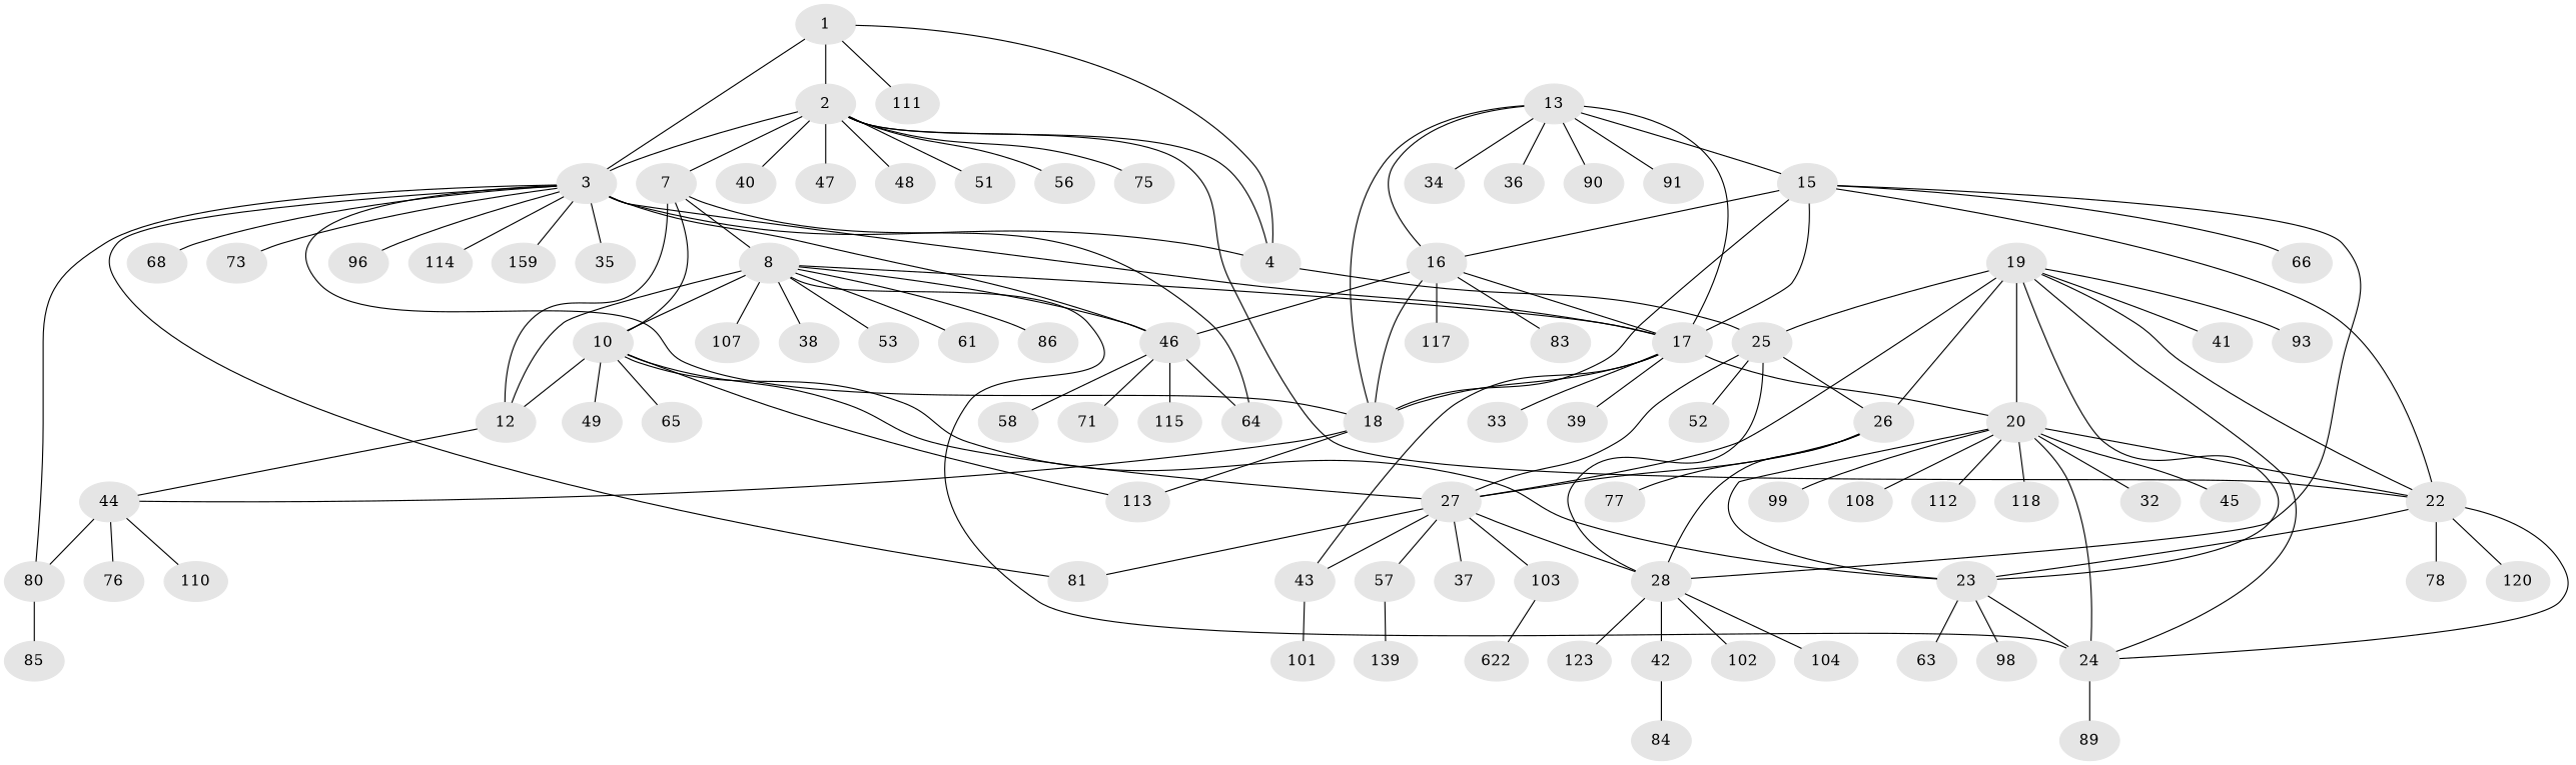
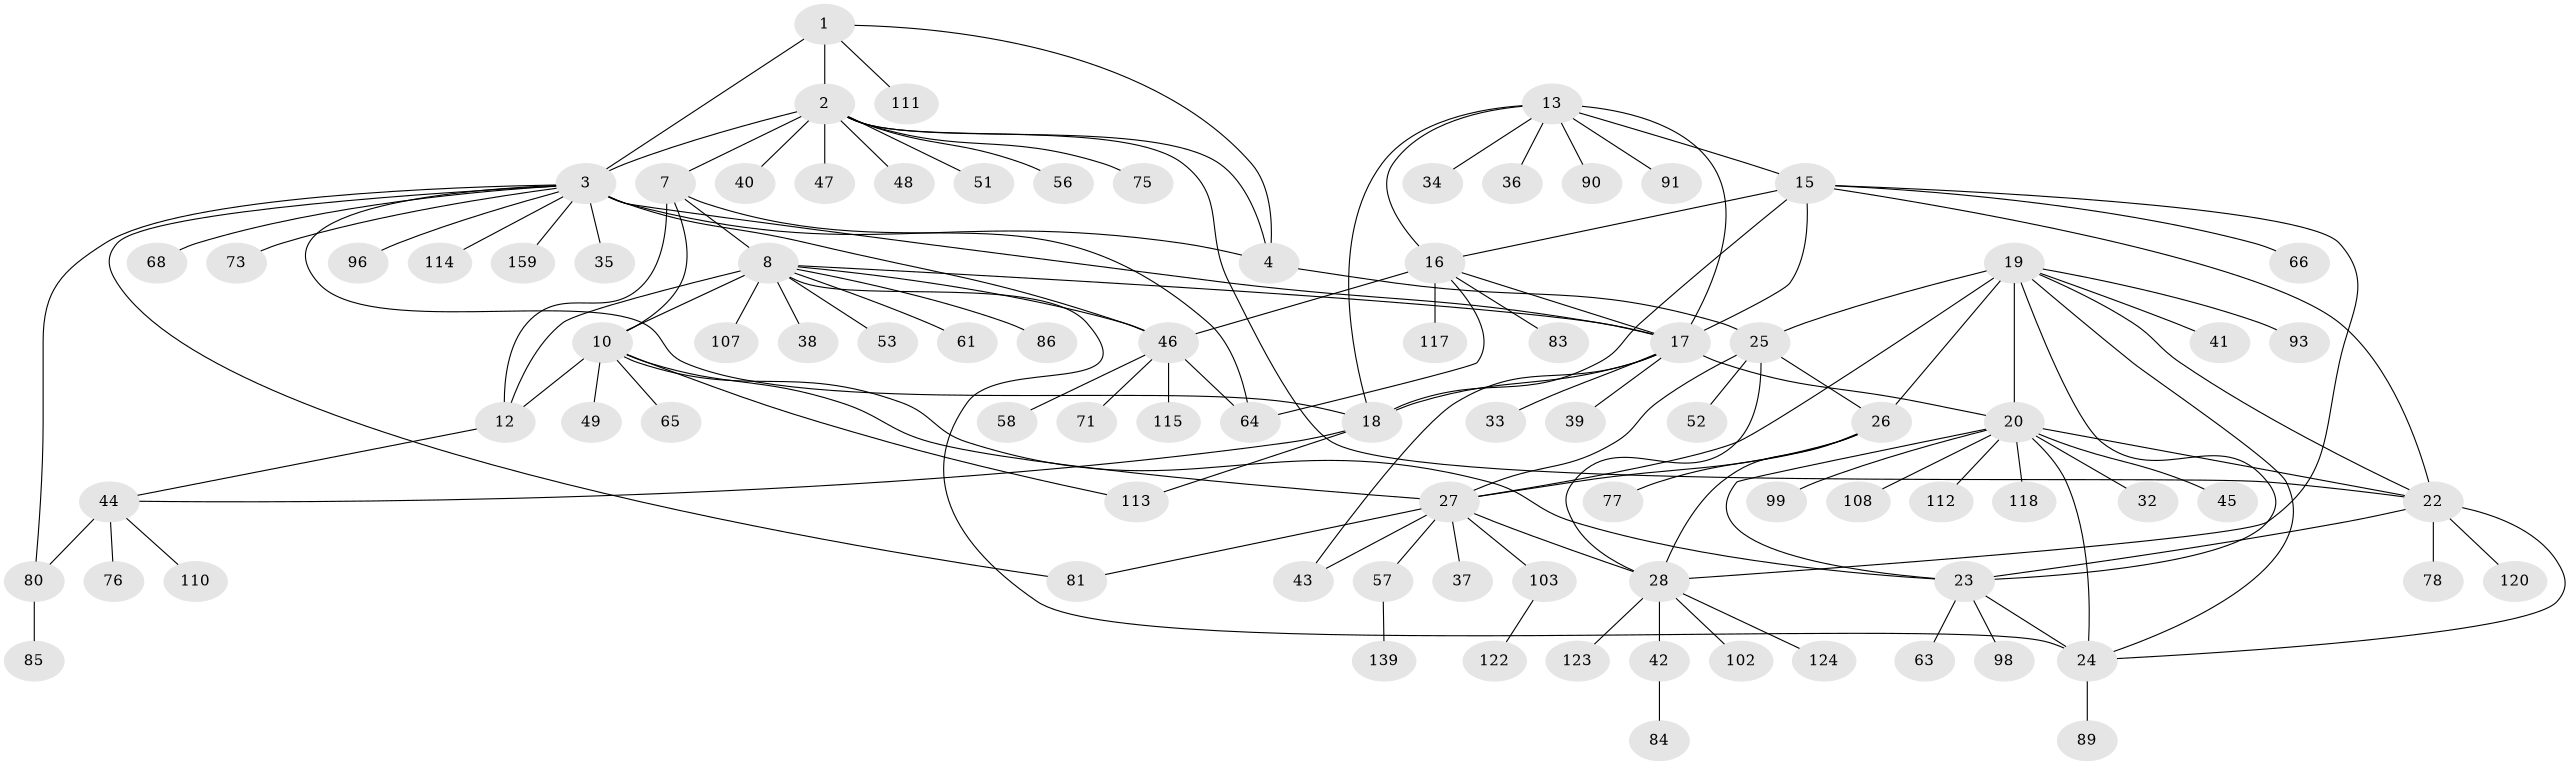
  graph {
    node [color=gray90 style=filled]
    1 [super="+59"]
    2 [super="+6"]
    3 [super="+5"]
    4 [super="+67"]
    111
    7 [super="+11"]
    22 [super="+92"]
    40
    47
    48
    51 [super="+116"]
    56
    75
    17 [super="+62"]
    18 [super="+60"]
    35
    46 [super="+97"]
    68
    73
    80
    81 [super="+105"]
    96
    114
    n24 [label=159]
    25 [super="+79"]
    8 [super="+9"]
    10 [super="+72"]
    12
    64
    24 [super="+69"]
    23 [super="+100"]
    78
    120
    20 [super="+21"]
    33
    39
    43 [super="+55"]
    113
    44 [super="+88"]
    58 [super="+121"]
    71
    115
    85
    27 [super="+30"]
    28 [super="+31"]
    26 [super="+94"]
    52
    38
    53
    61
    86
    107
    49
    65
    89
    63
    98
    37 [super="+82"]
    57 [super="+70"]
    103
    76
    110
    13 [super="+14"]
    15 [super="+50"]
    16 [super="+106"]
    34 [super="+95"]
    36 [super="+54"]
    90
    91
    66 [super="+74"]
    83
    117
    42
    102
-   104
+   104 [label=124]
    123
    32
    45
    99
    108
    112
    118
-   101
    19 [super="+29"]
    41
    93
    77
    n88 [label=139]
-   122 [label=622]
+   122
    84 [super="+87"]
    1 -- 2 [weight=2]
    1 -- 3 [weight=2]
    1 -- 4
    1 -- 111
    2 -- 3 [weight=4]
    2 -- 4 [weight=2]
    2 -- 7
    2 -- 22
    2 -- 40
    2 -- 47
    2 -- 48
    2 -- 51
    2 -- 56
    2 -- 75
    3 -- 4 [weight=2]
    3 -- 17
    3 -- 18
    3 -- 35
    3 -- 46
    3 -- 68
    3 -- 73
    3 -- 80
    3 -- 81
    3 -- 96
    3 -- 114
    3 -- n24
    4 -- 25
    7 -- 8 [weight=4]
    7 -- 10 [weight=2]
    7 -- 12 [weight=2]
    7 -- 64
    22 -- 24
    22 -- 23
    22 -- 78
    22 -- 120
    17 -- 18
    17 -- 20
    17 -- 33
    17 -- 39
    17 -- 43
    18 -- 113
    18 -- 44
    46 -- 64
    46 -- 58
    46 -- 71
    46 -- 115
    80 -- 85
    25 -- 27 [weight=2]
    25 -- 28
    25 -- 26
    25 -- 52
    8 -- 17
    8 -- 46
    8 -- 10 [weight=2]
    8 -- 12 [weight=2]
    8 -- 24
    8 -- 38
    8 -- 53
    8 -- 61
    8 -- 86
    8 -- 107
    10 -- 12
    10 -- 23
    10 -- 113
    10 -- 27
    10 -- 49
    10 -- 65
    12 -- 44
    24 -- 89
    23 -- 24
    23 -- 63
    23 -- 98
    20 -- 22 [weight=2]
    20 -- 24 [weight=2]
    20 -- 23 [weight=2]
    20 -- 32
    20 -- 45
    20 -- 99
    20 -- 108
    20 -- 112
    20 -- 118
-   43 -- 101
    44 -- 80
    44 -- 76
    44 -- 110
    27 -- 81
    27 -- 43
    27 -- 28 [weight=2]
    27 -- 37
    27 -- 57
    27 -- 103
    28 -- 42
    28 -- 102
    28 -- 104
    28 -- 123
    26 -- 27 [weight=2]
    26 -- 28
    26 -- 77
    57 -- n88
    103 -- 122
    13 -- 17 [weight=2]
    13 -- 18 [weight=2]
    13 -- 15 [weight=2]
    13 -- 16 [weight=2]
    13 -- 34
    13 -- 36
    13 -- 90
    13 -- 91
    15 -- 22
    15 -- 17
    15 -- 18
    15 -- 28
    15 -- 16
    15 -- 66
    16 -- 17
-   16 -- 18
+   16 -- 64
    16 -- 46
    16 -- 83
    16 -- 117
    42 -- 84
    19 -- 22
    19 -- 25
    19 -- 24
    19 -- 23
    19 -- 20 [weight=2]
    19 -- 27 [weight=2]
    19 -- 26
    19 -- 41
    19 -- 93
  }
